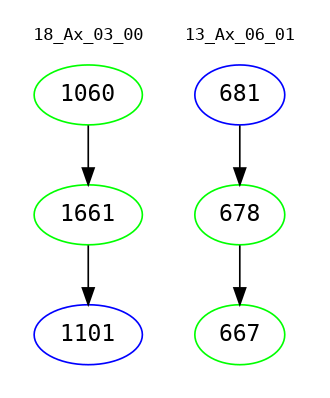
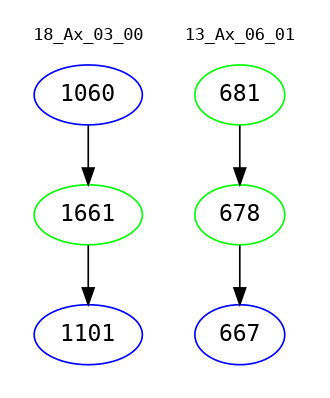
  digraph {
    fontname="DejaVu Sans Mono"
    node [color=blue fontname="DejaVu Sans Mono"]
    edge [color=black fontname="DejaVu Sans Mono"]
-   n1 [color=green label=1060]
+   n1 [label=1060]
    n2 [color=green label=1661]
    n3 [label=1101]
-   n4 [label=681]
+   n4 [color=green label=681]
    n5 [color=green label=678]
-   n6 [color=green label=667]
+   n6 [label=667]
    subgraph cluster_1 {
      color=white
      fontsize=10
      label="18_Ax_03_00"
      n1
      n2
      n3
    }
    subgraph cluster_2 {
      color=white
      fontsize=10
      label="13_Ax_06_01"
      n4
      n5
      n6
    }
    n1 -> n2
    n2 -> n3
    n4 -> n5
    n5 -> n6
  }
